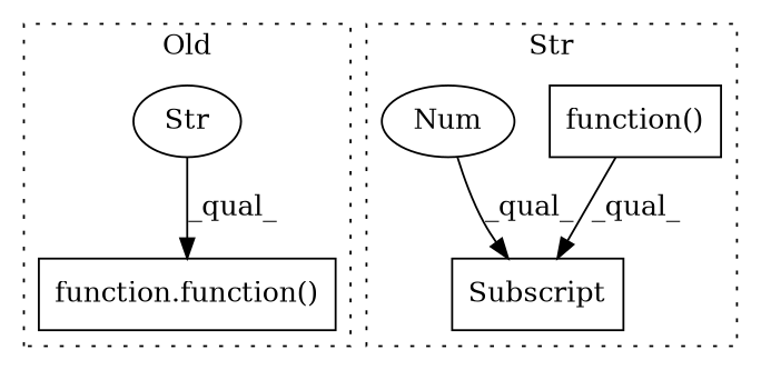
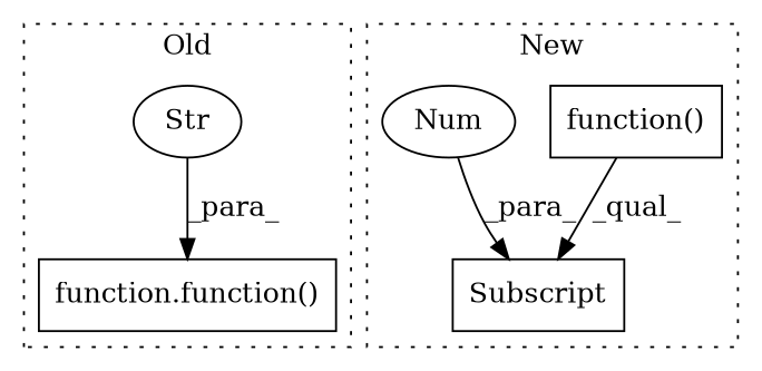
  digraph {
    node [a=75 shape=box]
    n1 [l="6,1" label="function.function()" s="9031,9077"]
    n2 [a=66 l=20 label=Str s=9037 shape=ellipse]
    n3 [l=40 label="function()" s=9213]
    n4 [a=63 l="21,0" label=Subscript s="9411,0"]
    n5 [a=76 l=1 label=Num s=9430 shape=ellipse]
    subgraph cluster_1 {
      label=Old
      style=dotted
      n1
      n2
    }
    subgraph cluster_2 {
-     label=Str
+     label=New
      style=dotted
      n3
      n4
      n5
    }
-   n2 -> n1 [label=_qual_]
+   n2 -> n1 [label=_para_]
    n3 -> n4 [label=_qual_]
-   n5 -> n4 [label=_qual_]
+   n5 -> n4 [label=_para_]
  }
